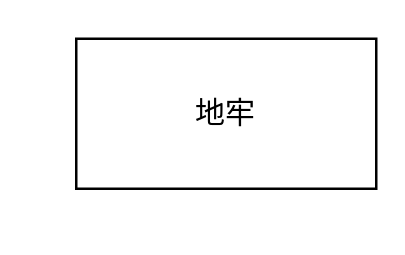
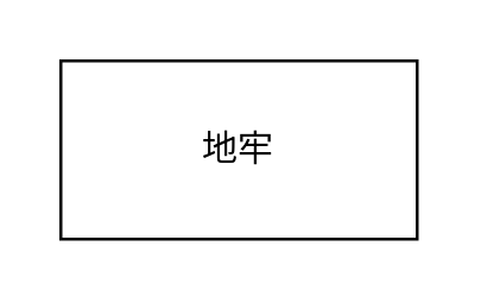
  <mxCell id="0" />
  <mxCell id="1" parent="0" />
- <mxCell id="2" value="地牢" style="rounded=0;whiteSpace=wrap;html=1;" vertex="1" parent="1"><mxGeometry x="30" y="15" width="120" height="60" as="geometry" /></mxCell>
+ <mxCell id="2" value="地牢" style="rounded=0;whiteSpace=wrap;html=1;" vertex="1" parent="1"><mxGeometry x="20" y="20" width="120" height="60" as="geometry" /></mxCell>
